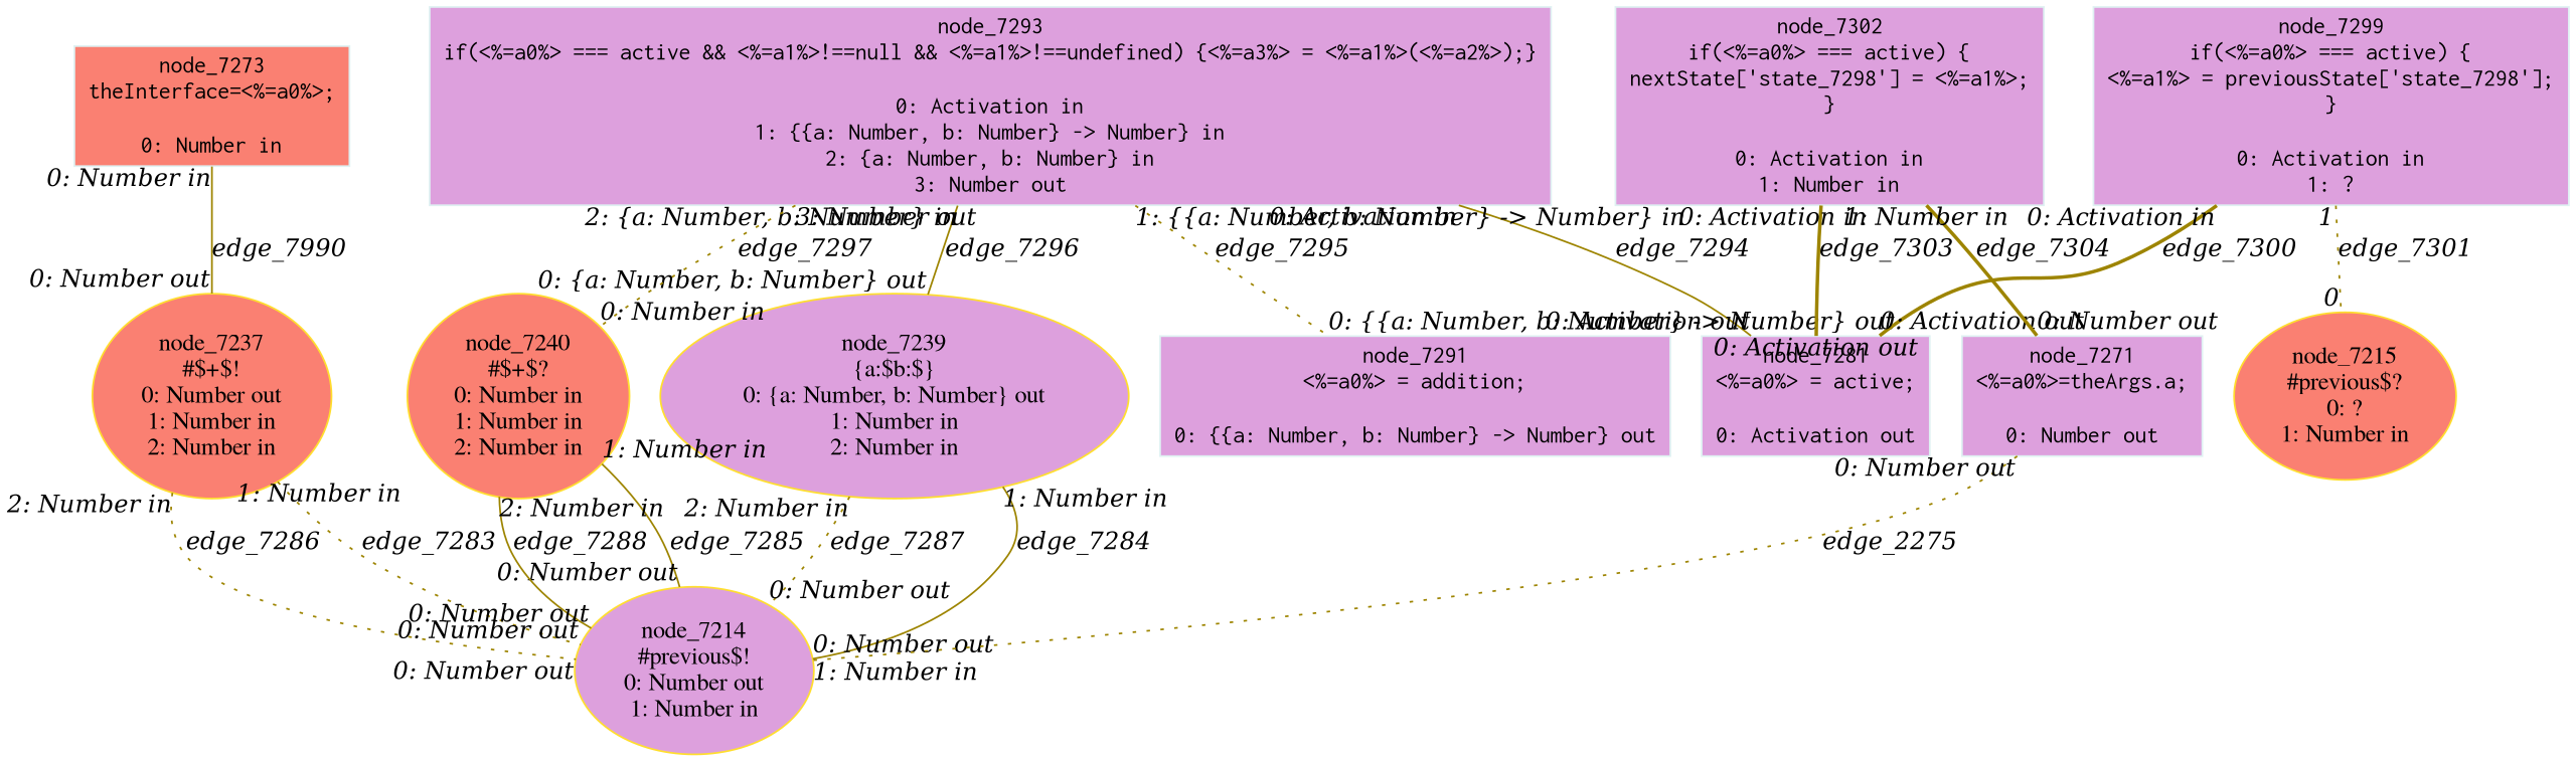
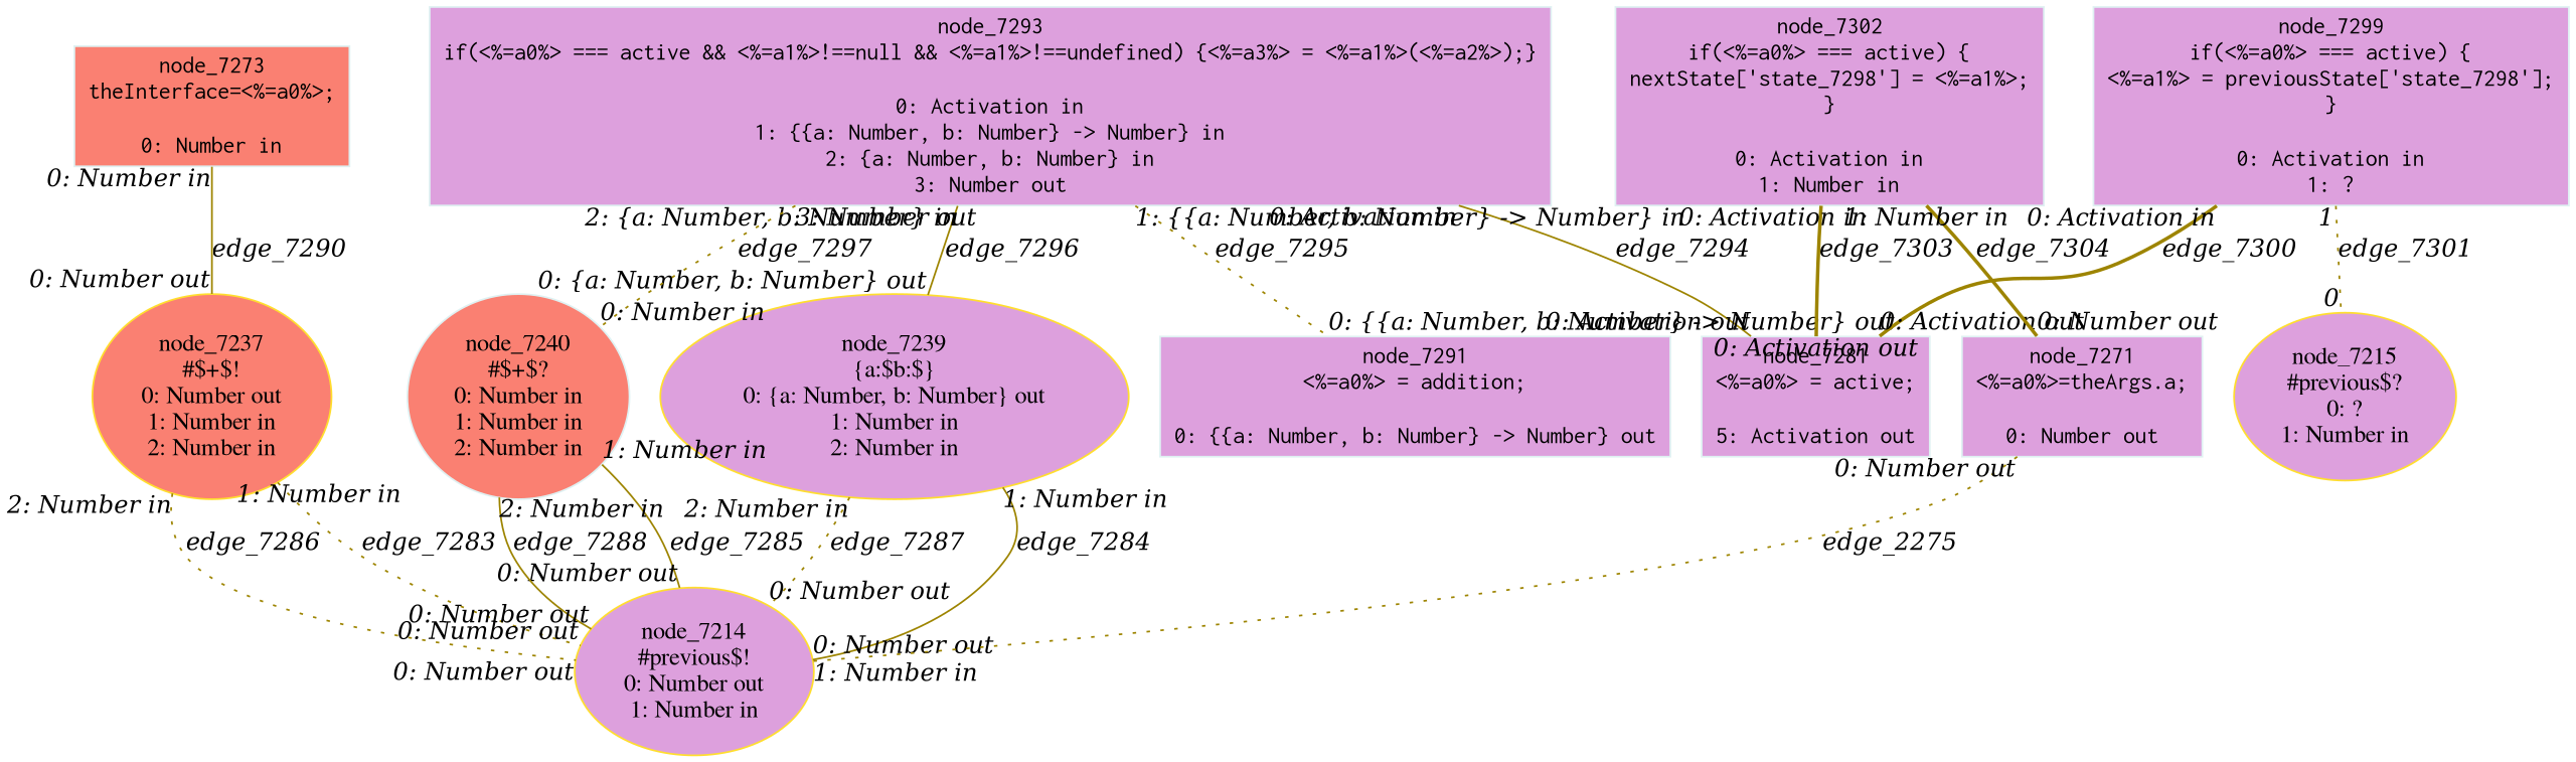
  digraph {
    node [color="#dff1f2" fillcolor=plum fontname=Courier shape=box style=filled]
    edge [arrowHead=none arrowsize=1 color="#9d8400" dir=none fontname="Times-Italic" headlabel="0: Number out" style=dotted taillabel="1: Number in"]
    n1 [color="#ffde2f" fontname=Times label="node_7214\n#previous$!\n0: Number out\n1: Number in" shape=ellipse]
-   n2 [color="#ffde2f" fillcolor=salmon fontname=Times label="node_7215\n#previous$?\n0: ?\n1: Number in" shape=ellipse]
+   n2 [color="#ffde2f" fontname=Times label="node_7215\n#previous$?\n0: ?\n1: Number in" shape=ellipse]
    n3 [color="#ffde2f" fillcolor=salmon fontname=Times label="node_7237\n#$+$!\n0: Number out\n1: Number in\n2: Number in" shape=ellipse]
    n4 [color="#ffde2f" fontname=Times label="node_7239\n{a:$b:$}\n0: {a: Number, b: Number} out\n1: Number in\n2: Number in" shape=ellipse]
-   n5 [color="#ffde2f" fillcolor=salmon fontname=Times label="node_7240\n#$+$?\n0: Number in\n1: Number in\n2: Number in" shape=ellipse]
+   n5 [fillcolor=salmon fontname=Times label="node_7240\n#$+$?\n0: Number in\n1: Number in\n2: Number in" shape=ellipse]
    n6 [label="node_7271\n<%=a0%>=theArgs.a;\n\n0: Number out"]
    n7 [fillcolor=salmon label="node_7273\ntheInterface=<%=a0%>;\n\n0: Number in"]
-   n8 [label="node_7281\n<%=a0%> = active;\n\n0: Activation out"]
+   n8 [label="node_7281\n<%=a0%> = active;\n\n5: Activation out"]
    n9 [label="node_7291\n<%=a0%> = addition;\n\n0: {{a: Number, b: Number} -> Number} out"]
    n10 [label="node_7293\nif(<%=a0%> === active && <%=a1%>!==null && <%=a1%>!==undefined) {<%=a3%> = <%=a1%>(<%=a2%>);}\n\n0: Activation in\n1: {{a: Number, b: Number} -> Number} in\n2: {a: Number, b: Number} in\n3: Number out"]
    n11 [label="node_7299\nif(<%=a0%> === active) {\n<%=a1%> = previousState['state_7298'];\n}\n\n0: Activation in\n1: ?"]
    n12 [label="node_7302\nif(<%=a0%> === active) {\nnextState['state_7298'] = <%=a1%>;\n}\n\n0: Activation in\n1: Number in"]
    n3 -> n1 [label=edge_7283]
    n3 -> n1 [label=edge_7286 taillabel="2: Number in"]
    n4 -> n1 [label=edge_7284 style=solid]
    n4 -> n1 [label=edge_7287 taillabel="2: Number in"]
    n5 -> n1 [label=edge_7285 style=solid]
    n5 -> n1 [label=edge_7288 style=solid taillabel="2: Number in"]
    n6 -> n1 [headlabel="1: Number in" label=edge_2275 taillabel="0: Number out"]
-   n7 -> n3 [label=edge_7990 style=solid taillabel="0: Number in"]
+   n7 -> n3 [label=edge_7290 style=solid taillabel="0: Number in"]
    n10 -> n4 [headlabel="0: {a: Number, b: Number} out" label=edge_7296 style=solid taillabel="2: {a: Number, b: Number} in"]
    n10 -> n5 [headlabel="0: Number in" label=edge_7297 taillabel="3: Number out"]
    n10 -> n8 [headlabel="0: Activation out" label=edge_7294 style=solid taillabel="0: Activation in"]
    n10 -> n9 [headlabel="0: {{a: Number, b: Number} -> Number} out" label=edge_7295 taillabel="1: {{a: Number, b: Number} -> Number} in"]
    n11 -> n2 [headlabel=0 label=edge_7301 taillabel=1]
    n11 -> n8 [headlabel="0: Activation out" label=edge_7300 style=bold taillabel="0: Activation in"]
    n12 -> n6 [label=edge_7304 style=bold]
    n12 -> n8 [headlabel="0: Activation out" label=edge_7303 style=bold taillabel="0: Activation in"]
  }
